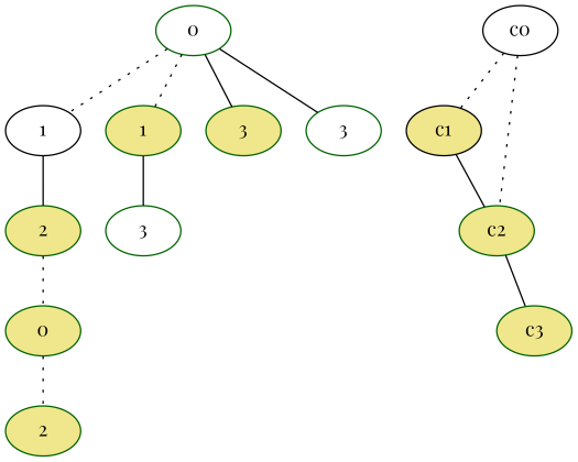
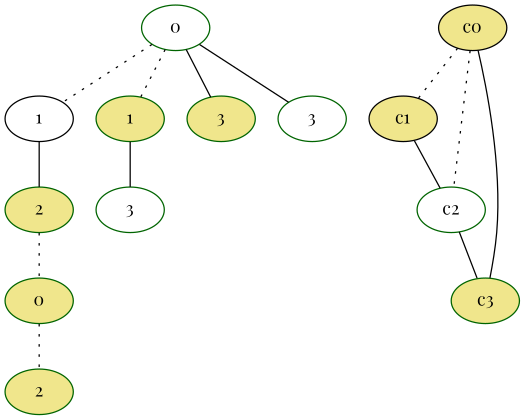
  graph {
    fontname="Playfair Display"
    node [color=darkgreen fillcolor=khaki fontname="Playfair Display" style=filled]
    edge [fontname="Playfair Display"]
    n1 [fillcolor=white label=0]
    n2 [color=black fillcolor=white label=1]
    n3 [label=1]
    n4 [label=3]
    n5 [fillcolor=white label=3]
    n6 [label=2]
    n7 [fillcolor=white label=3]
    n8 [label=0]
    n9 [label=2]
-   c0 [color=black fillcolor=white]
+   c0 [color=black]
    c1 [color=black]
-   c2
+   c2 [fillcolor=white]
    c3
    n1 -- n2 [style=dotted]
    n1 -- n3 [style=dotted]
    n1 -- n4
    n1 -- n5
    n2 -- n6
    n3 -- n7
    n6 -- n8 [style=dotted]
    n8 -- n9 [style=dotted]
    c0 -- c1 [style=dotted]
    c0 -- c2 [style=dotted]
+   c0 -- c3
    c1 -- c2
    c2 -- c3
  }
